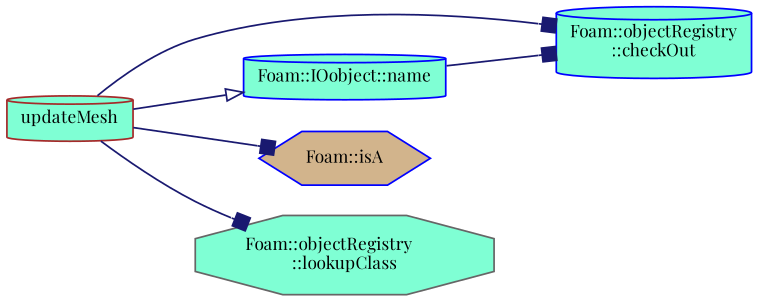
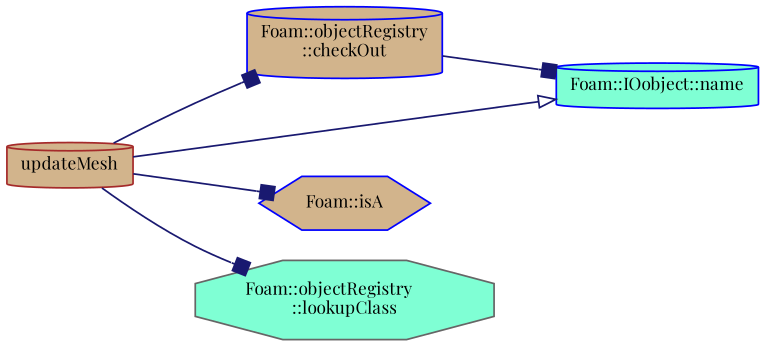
  digraph {
    fontname="Playfair Display"
    rankdir=LR
    node [color=blue fillcolor=aquamarine fontname="Playfair Display" fontsize=10 shape=cylinder style=filled]
    edge [arrowhead=box color=midnightblue fontname="Playfair Display" fontsize=10 labelfontname=Helvetica labelfontsize=10 style=solid]
-   n1 [color=brown fontcolor=black height=0.2 label=updateMesh width=0.4]
-   n2 [height=0.2 label="Foam::objectRegistry\l::checkOut" width=0.4]
+   n1 [color=brown fillcolor=tan fontcolor=black height=0.2 label=updateMesh width=0.4]
+   n2 [fillcolor=tan height=0.2 label="Foam::objectRegistry\l::checkOut" width=0.4]
    n3 [height=0.2 label="Foam::IOobject::name" width=0.4]
    n4 [fillcolor=tan height=0.2 label="Foam::isA" shape=hexagon width=0.4]
    n5 [color=gray40 height=0.2 label="Foam::objectRegistry\l::lookupClass" shape=octagon width=0.4]
    n1 -> n2
    n1 -> n3 [arrowhead=onormal]
    n1 -> n4
    n1 -> n5
-   n3 -> n2
+   n2 -> n3
  }
